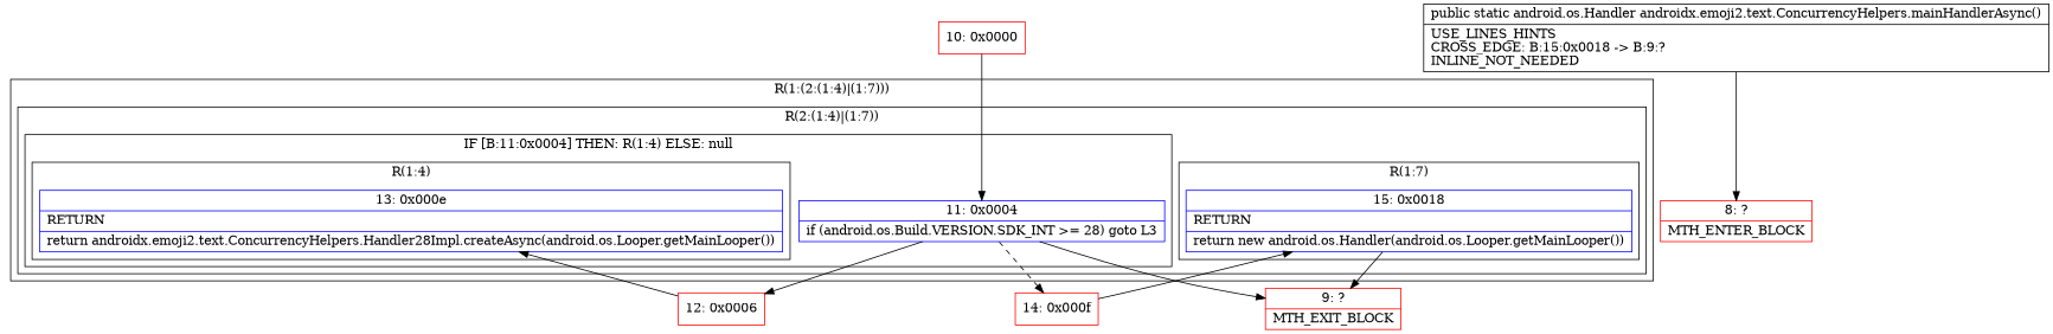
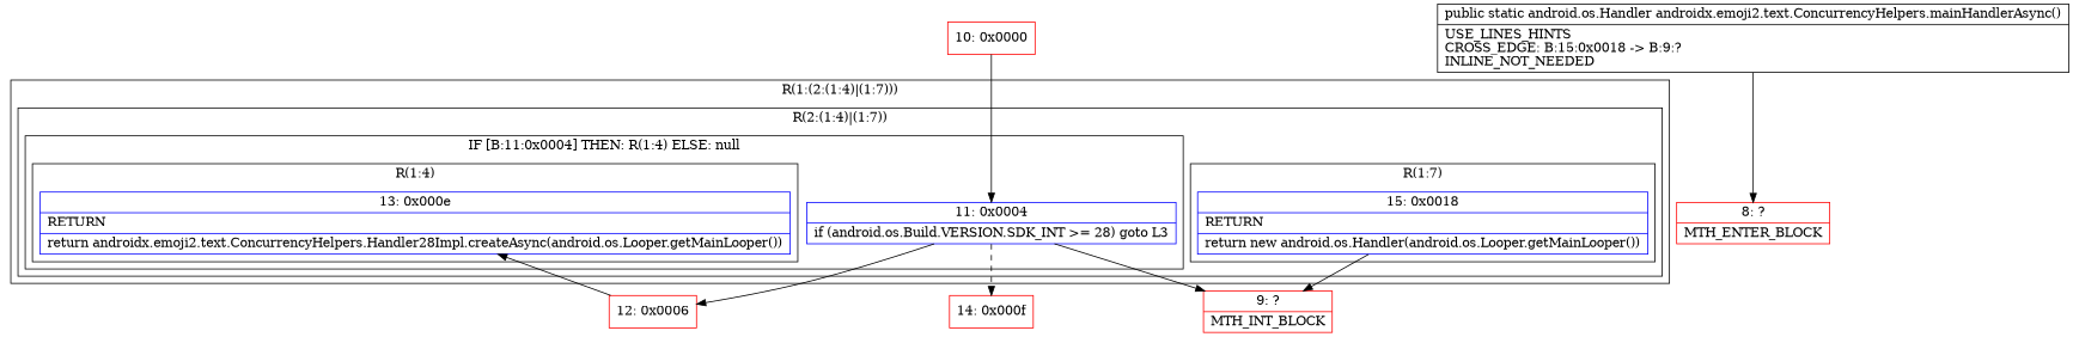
  digraph {
    node [color=red shape=record]
    n1 [color=blue label="{13\:\ 0x000e|RETURN\l|return androidx.emoji2.text.ConcurrencyHelpers.Handler28Impl.createAsync(android.os.Looper.getMainLooper())\l}"]
    n2 [color=blue label="{11\:\ 0x0004|if (android.os.Build.VERSION.SDK_INT \>= 28) goto L3\l}"]
    n3 [color=blue label="{15\:\ 0x0018|RETURN\l|return new android.os.Handler(android.os.Looper.getMainLooper())\l}"]
    n4 [label="{12\:\ 0x0006}"]
    n5 [label="{14\:\ 0x000f}"]
-   n6 [label="{9\:\ ?|MTH_EXIT_BLOCK\l}"]
+   n6 [label="{9\:\ ?|MTH_INT_BLOCK\l}"]
    n7 [label="{8\:\ ?|MTH_ENTER_BLOCK\l}"]
    n8 [label="{10\:\ 0x0000}"]
    n9 [label="{public static android.os.Handler androidx.emoji2.text.ConcurrencyHelpers.mainHandlerAsync()  | USE_LINES_HINTS\lCROSS_EDGE: B:15:0x0018 \-\> B:9:?\lINLINE_NOT_NEEDED\l}" color=""]
    subgraph cluster_1 {
      label="R(1:(2:(1:4)|(1:7)))"
      subgraph cluster_2 {
        label="R(2:(1:4)|(1:7))"
        subgraph cluster_3 {
          label="IF [B:11:0x0004] THEN: R(1:4) ELSE: null"
          n2
          subgraph cluster_4 {
            label="R(1:4)"
            n1
          }
        }
        subgraph cluster_5 {
          label="R(1:7)"
          n3
        }
      }
    }
    n2 -> n4
    n2 -> n5 [style=dashed]
    n2 -> n6
    n3 -> n6
    n4 -> n1
-   n5 -> n3
    n8 -> n2
    n9 -> n7
  }
